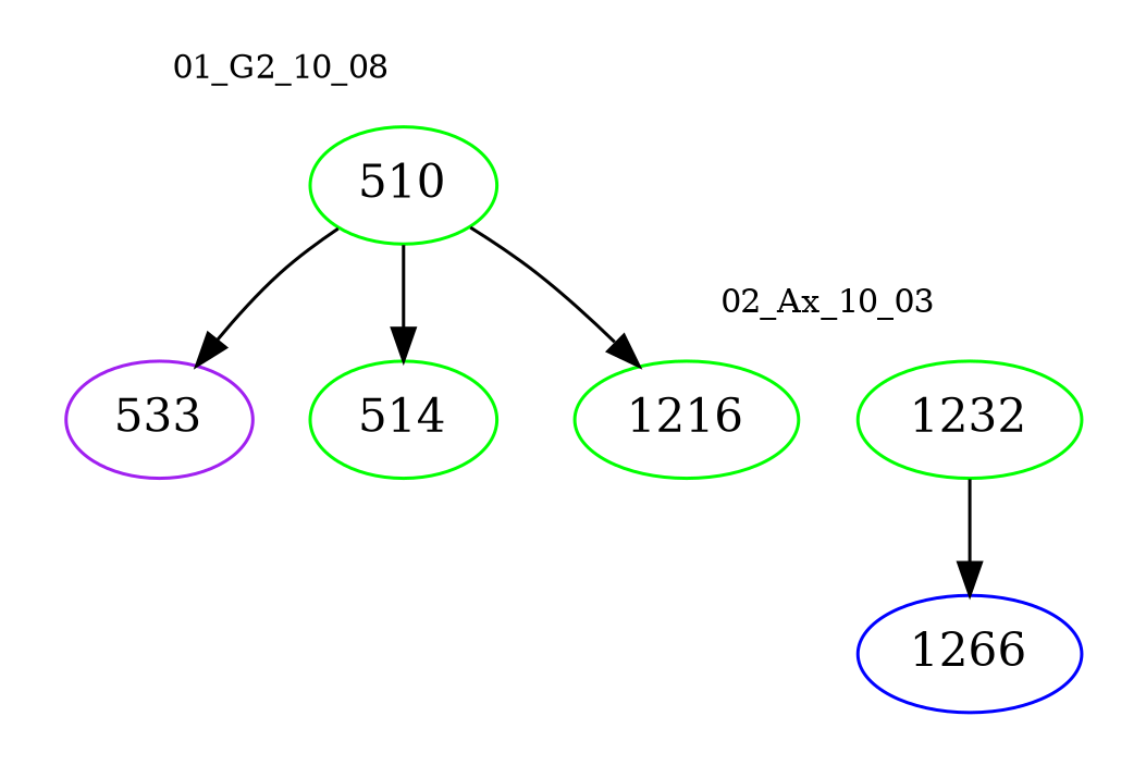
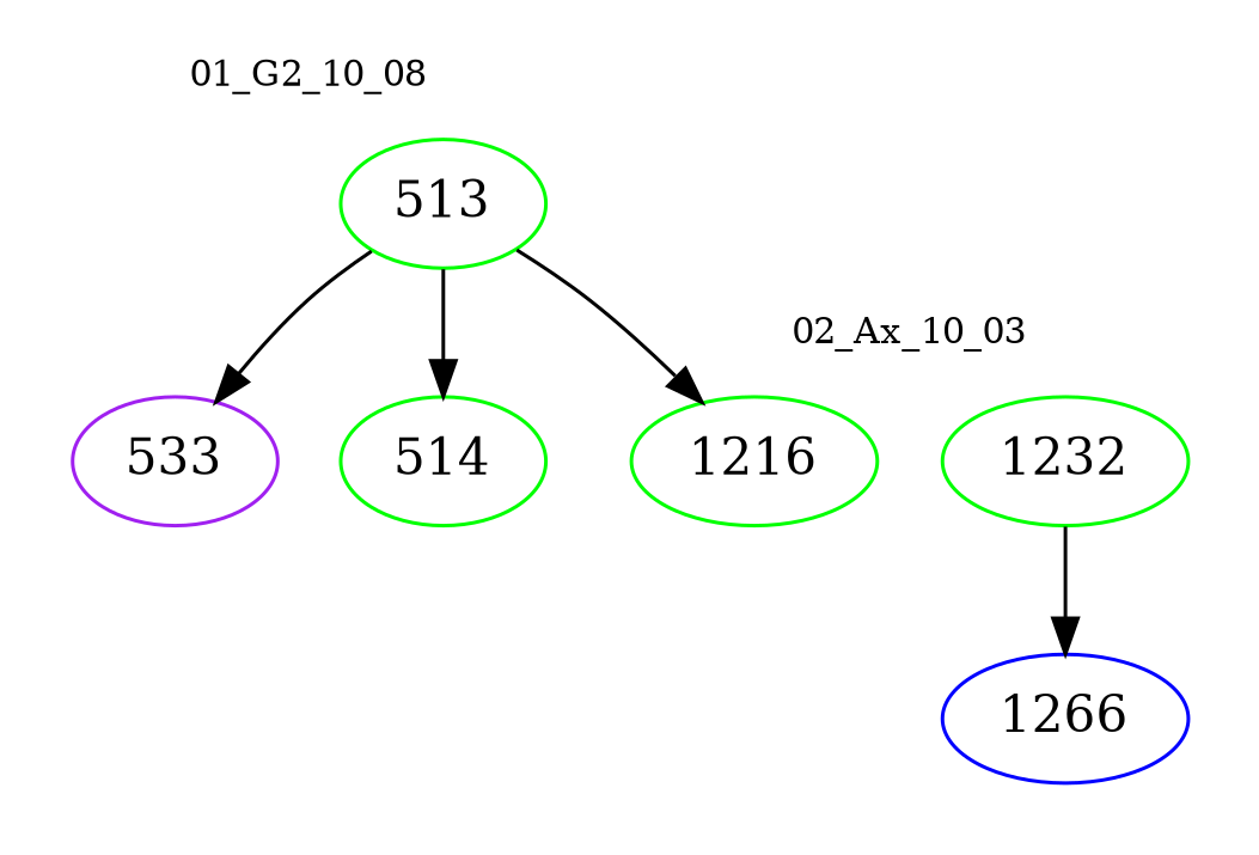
  digraph {
    node [color=green]
    edge [color=black]
    n1 [label=1232]
    n2 [label=1216]
    n3 [color=blue label=1266]
-   n4 [label=510]
+   n4 [label=513]
    n5 [color=purple label=533]
    n6 [label=514]
    subgraph cluster_1 {
      color=white
      fontsize=10
      label="02_Ax_10_03"
      n1
      n2
      n3
    }
    subgraph cluster_2 {
      color=white
      fontsize=10
      label="01_G2_10_08"
      n4
      n5
      n6
    }
    n1 -> n3
    n4 -> n2
    n4 -> n5
    n4 -> n6
  }
